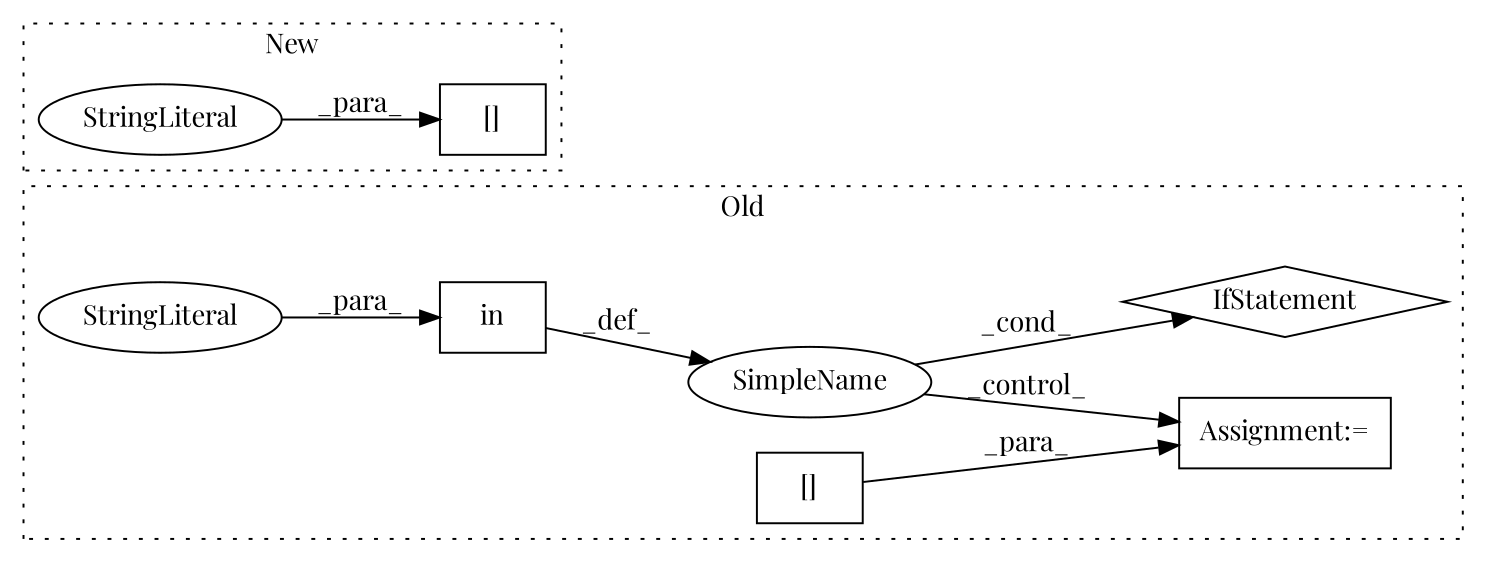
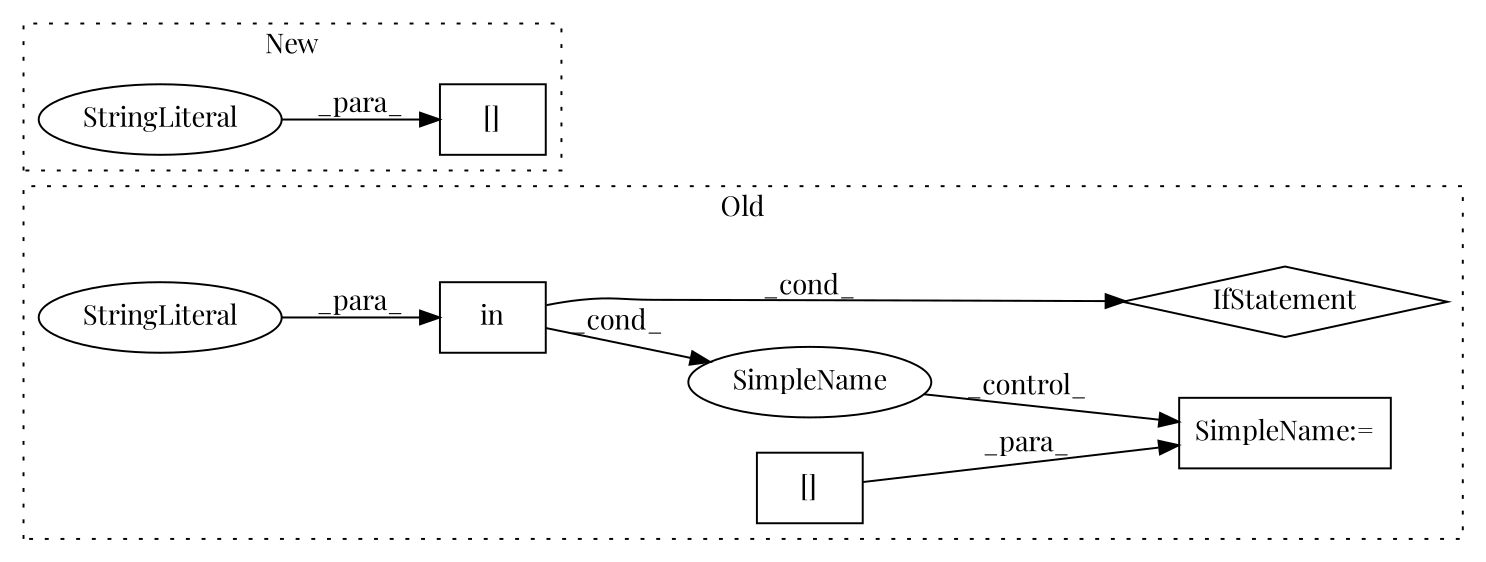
  digraph {
    fontname="Playfair Display"
    rankdir=LR
    node [a=45 fontname="Playfair Display" s=4551 shape=box]
    edge [fontname="Playfair Display"]
    n1 [a=105 l=31 label=in]
    n2 [a=25 l="18,2" label=IfStatement s="4533,4582" shape=diamond]
-   n3 [a=7 l=1 label="Assignment:=" s=4630]
+   n3 [a=7 l=1 label="SimpleName:=" s=4630]
    n4 [a=42 label=SimpleName shape=ellipse s=""]
    n5 [l=21 label=StringLiteral shape=ellipse]
    n6 [a=2 l="7,1" label="[]" s="4631,4659"]
    n7 [a=2 l="4,1" label="[]" s="7473,7503"]
    n8 [l=26 label=StringLiteral s=7477 shape=ellipse]
    subgraph cluster_1 {
      label=Old
      style=dotted
      n1
      n2
      n3
      n4
      n5
      n6
    }
    subgraph cluster_2 {
      label=New
      style=dotted
      n7
      n8
    }
-   n1 -> n4 [label=_def_]
-   n4 -> n2 [label=_cond_]
+   n1 -> n4 [label=_cond_]
+   n1 -> n2 [label=_cond_]
    n4 -> n3 [label=_control_]
    n5 -> n1 [label=_para_]
    n6 -> n3 [label=_para_]
    n8 -> n7 [label=_para_]
  }
